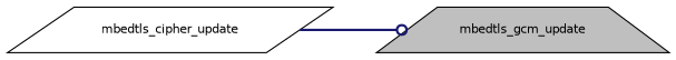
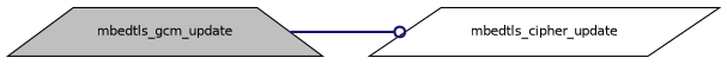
  digraph {
    rankdir=LR
    node [color=black fontname=Helvetica fontsize=10 style=filled]
    n1 [fillcolor=grey75 fontcolor=black height=0.2 label=mbedtls_gcm_update shape=trapezium width=0.4]
    n2 [fillcolor=white height=0.2 label=mbedtls_cipher_update shape=parallelogram width=0.4]
-   n2 -> n1 [color=midnightblue fontname=Helvetica fontsize=10 labelfontname=Helvetica labelfontsize=10 style=bold arrowhead=odot]
+   n1 -> n2 [color=midnightblue fontname=Helvetica fontsize=10 labelfontname=Helvetica labelfontsize=10 style=bold arrowhead=odot]
  }
